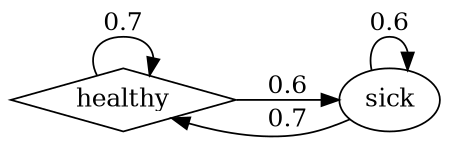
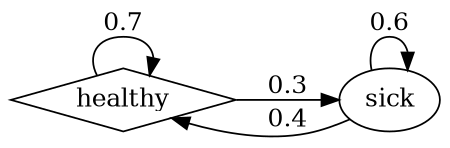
  digraph {
    rankdir=LR
    healthy [shape=diamond]
    sick [shape=ellipse]
    healthy -> healthy [label=0.7 weight=0.7]
-   healthy -> sick [label=0.6 weight=0.3]
-   sick -> healthy [label=0.7 weight=0.4]
+   healthy -> sick [label=0.3 weight=0.3]
+   sick -> healthy [label=0.4 weight=0.4]
    sick -> sick [label=0.6 weight=0.6]
  }
